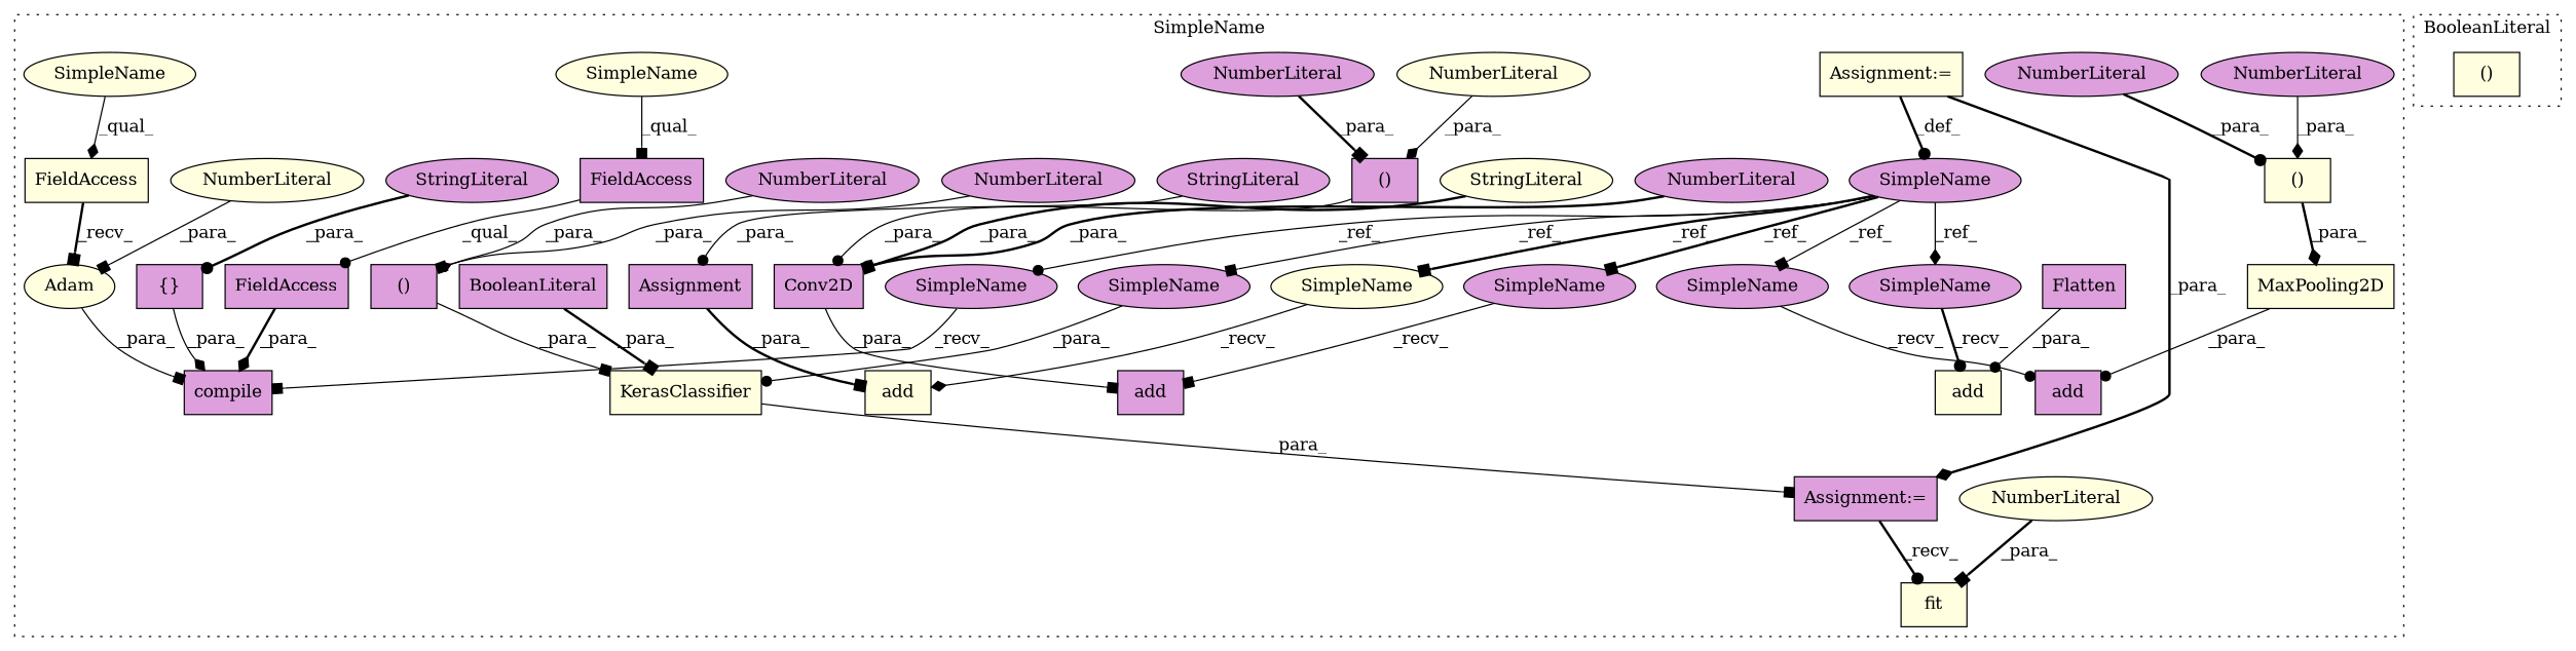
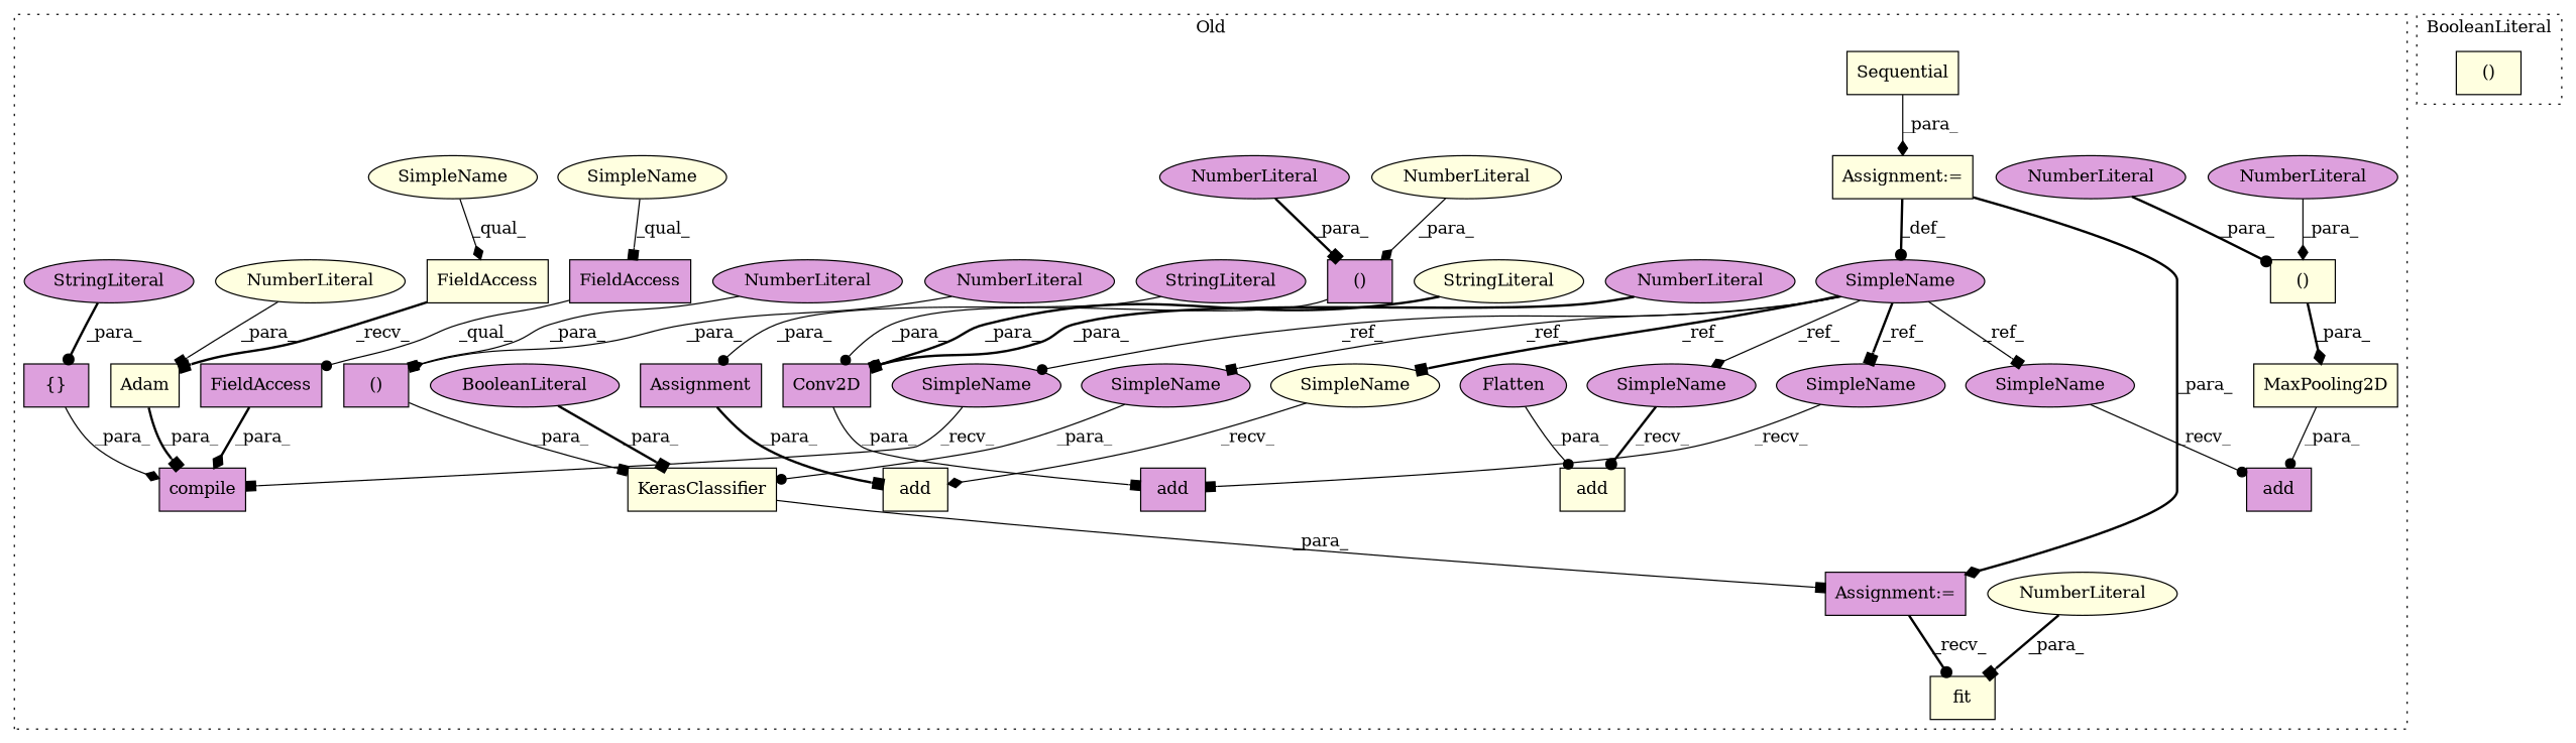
  digraph {
    node [a=32 fillcolor=plum l=1 s=2611 shape=box style=filled]
    edge [arrowhead=box style=solid]
    n1 [fillcolor=lightyellow l="18,2" label=MaxPooling2D s="2485,2518"]
    n2 [a=106 fillcolor=lightyellow l=15 label="()" s=2503]
    n3 [l="4,1" label=add s="2481,2520"]
    n4 [a=34 label=NumberLiteral s=2503 shape=ellipse]
    n5 [a=34 label=NumberLiteral s=2517 shape=ellipse]
+   n6 [fillcolor=lightyellow l=12 label=Sequential s=2390]
    n7 [fillcolor=lightyellow l="4,1" label=fit s="2786,2811"]
    n8 [l="4,1" label=add s="2414,2468"]
    n9 [a=106 l=15 label="()" s=2432]
    n10 [fillcolor=lightyellow l="4,1" label=add s="2559,2590"]
    n11 [a=34 fillcolor=lightyellow label=NumberLiteral s=2446 shape=ellipse]
    n12 [fillcolor=lightyellow l="4,1" label=add s="2533,2546"]
    n13 [l="7,1" label=Conv2D s="2418,2467"]
    n14 [a=34 label=NumberLiteral s=2432 shape=ellipse]
    n15 [a=34 fillcolor=lightyellow label=NumberLiteral s=2806 shape=ellipse]
    n16 [a=34 label=NumberLiteral s=2425 shape=ellipse]
-   n17 [l=9 label=Flatten s=2537]
+   n17 [l=9 label=Flatten s=2537 shape=ellipse]
    n18 [a=45 fillcolor=lightyellow l=6 label=StringLiteral s=2449 shape=ellipse]
    n19 [l="6,1" label=Assignment s="2563,2589"]
    n20 [l="8,1" label=compile s="2603,2701"]
    n21 [a=4 l="1,1" label="{}" s="2689,2700"]
    n22 [a=45 l=10 label=StringLiteral s=2690 shape=ellipse]
    n23 [a=45 l=9 label=StringLiteral s=2580 shape=ellipse]
    n24 [a=22 l=37 label=FieldAccess]
    n25 [a=22 l=12 label=FieldAccess]
    n26 [a=22 fillcolor=lightyellow l=16 label=FieldAccess s=2649]
    n27 [a=7 fillcolor=lightyellow label="Assignment:=" s=2389]
    n28 [a=106 l=15 label="()" s=2740]
-   n29 [fillcolor=lightyellow l="5,1" label=Adam s="2666,2675" shape=ellipse]
+   n29 [fillcolor=lightyellow l="5,1" label=Adam s="2666,2675"]
    n30 [a=34 fillcolor=lightyellow l=4 label=NumberLiteral s=2671 shape=ellipse]
    n31 [a=34 label=NumberLiteral s=2740 shape=ellipse]
    n32 [a=34 label=NumberLiteral s=2754 shape=ellipse]
    n33 [fillcolor=lightyellow l="21,1" label=KerasClassifier s="2719,2768"]
-   n34 [a=9 l=5 label=BooleanLiteral s=2763]
+   n34 [a=9 l=5 label=BooleanLiteral s=2763 shape=ellipse]
    n35 [a=42 l=5 label=SimpleName s=2384 shape=ellipse]
    n36 [a=7 label="Assignment:=" s=2718]
    n37 [a=42 fillcolor=lightyellow l=5 label=SimpleName shape=ellipse]
    n38 [a=42 fillcolor=lightyellow l=5 label=SimpleName s=2649 shape=ellipse]
    n39 [a=42 l=5 label=SimpleName s=2527 shape=ellipse]
    n40 [a=42 l=5 label=SimpleName s=2408 shape=ellipse]
    n41 [a=42 fillcolor=lightyellow l=5 label=SimpleName s=2553 shape=ellipse]
    n42 [a=42 l=5 label=SimpleName s=2597 shape=ellipse]
    n43 [a=42 l=5 label=SimpleName s=2475 shape=ellipse]
    n44 [a=42 l=5 label=SimpleName s=2757 shape=ellipse]
    n45 [a=106 fillcolor=lightyellow l=24 label="()" s=2314]
    subgraph cluster_1 {
-     label=SimpleName
+     label=Old
      style=dotted
      n1
      n2
      n3
      n4
      n5
+     n6
      n7
      n8
      n9
      n10
      n11
      n12
      n13
      n14
      n15
      n16
      n17
      n18
      n19
      n20
      n21
      n22
      n23
      n24
      n25
      n26
      n27
      n28
      n29
      n30
      n31
      n32
      n33
      n34
      n35
      n36
      n37
      n38
      n39
      n40
      n41
      n42
      n43
      n44
    }
    subgraph cluster_2 {
      label=BooleanLiteral
      style=dotted
      n45
    }
    n1 -> n3 [arrowhead=dot label=_para_]
    n2 -> n1 [arrowhead=diamond label=_para_ style=bold]
    n4 -> n2 [arrowhead=dot label=_para_ style=bold]
    n5 -> n2 [arrowhead=diamond label=_para_]
+   n6 -> n27 [arrowhead=diamond label=_para_]
    n9 -> n13 [arrowhead=dot label=_para_]
    n11 -> n9 [arrowhead=diamond label=_para_]
    n13 -> n8 [label=_para_]
    n14 -> n9 [label=_para_ style=bold]
    n15 -> n7 [label=_para_ style=bold]
    n16 -> n13 [arrowhead=dot label=_para_ style=bold]
    n17 -> n12 [arrowhead=dot label=_para_]
    n18 -> n13 [label=_para_ style=bold]
    n19 -> n10 [label=_para_ style=bold]
    n21 -> n20 [arrowhead=diamond label=_para_]
    n22 -> n21 [arrowhead=dot label=_para_ style=bold]
    n23 -> n19 [arrowhead=dot label=_para_]
    n24 -> n20 [arrowhead=diamond label=_para_ style=bold]
    n25 -> n24 [arrowhead=dot label=_qual_]
    n26 -> n29 [label=_recv_ style=bold]
    n27 -> n35 [arrowhead=dot label=_def_ style=bold]
    n27 -> n36 [arrowhead=diamond label=_para_ style=bold]
    n28 -> n33 [label=_para_]
-   n29 -> n20 [label=_para_]
+   n29 -> n20 [label=_para_ style=bold]
    n30 -> n29 [label=_para_]
    n31 -> n28 [label=_para_]
    n32 -> n28 [arrowhead=diamond label=_para_]
    n33 -> n36 [label=_para_]
    n34 -> n33 [label=_para_ style=bold]
    n35 -> n39 [arrowhead=diamond label=_ref_]
    n35 -> n40 [label=_ref_ style=bold]
    n35 -> n41 [label=_ref_ style=bold]
    n35 -> n42 [arrowhead=dot label=_ref_]
    n35 -> n43 [label=_ref_]
    n35 -> n44 [label=_ref_]
    n36 -> n7 [arrowhead=dot label=_recv_ style=bold]
    n37 -> n25 [label=_qual_]
    n38 -> n26 [arrowhead=diamond label=_qual_]
    n39 -> n12 [arrowhead=dot label=_recv_ style=bold]
    n40 -> n8 [label=_recv_]
    n41 -> n10 [arrowhead=diamond label=_recv_]
    n42 -> n20 [label=_recv_]
    n43 -> n3 [arrowhead=dot label=_recv_]
    n44 -> n33 [arrowhead=dot label=_para_]
  }
